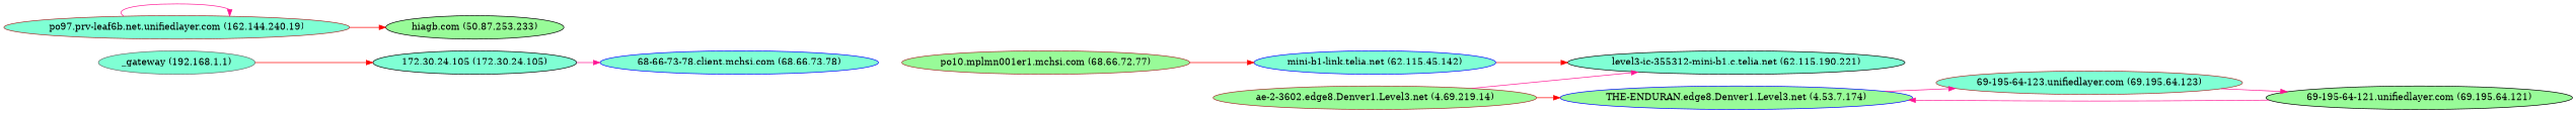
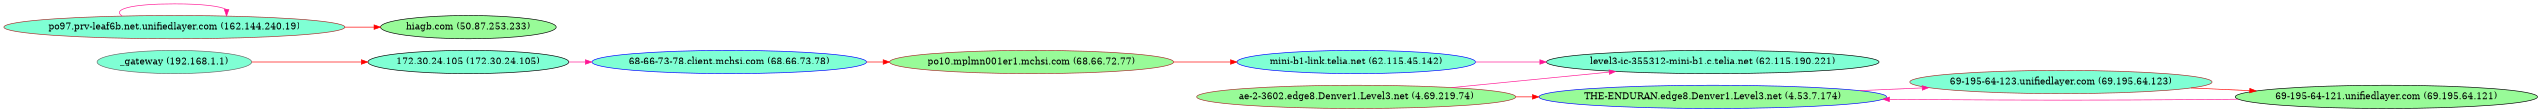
  digraph {
    rankdir=LR
    node [color=black fillcolor=aquamarine style=filled]
    edge [color=deeppink]
    "_gateway (192.168.1.1)" [color=gray40]
    "172.30.24.105 (172.30.24.105)"
    "68-66-73-78.client.mchsi.com (68.66.73.78)" [color=blue]
    n4 [color=brown fillcolor=palegreen label="po10.mplmn001er1.mchsi.com (68.66.72.77)"]
    "mini-b1-link.telia.net (62.115.45.142)" [color=blue]
    "level3-ic-355312-mini-b1.c.telia.net (62.115.190.221)"
-   "ae-2-3602.edge8.Denver1.Level3.net (4.69.219.74)" [color=brown fillcolor=palegreen label="ae-2-3602.edge8.Denver1.Level3.net (4.69.219.14)"]
+   "ae-2-3602.edge8.Denver1.Level3.net (4.69.219.74)" [color=brown fillcolor=palegreen]
    "THE-ENDURAN.edge8.Denver1.Level3.net (4.53.7.174)" [color=blue fillcolor=palegreen]
    "69-195-64-123.unifiedlayer.com (69.195.64.123)" [color=brown]
    "69-195-64-121.unifiedlayer.com (69.195.64.121)" [fillcolor=palegreen]
    "po97.prv-leaf6b.net.unifiedlayer.com (162.144.240.19)" [color=brown]
    "hiagb.com (50.87.253.233)" [fillcolor=palegreen]
    "_gateway (192.168.1.1)" -> "172.30.24.105 (172.30.24.105)" [color=red]
    "172.30.24.105 (172.30.24.105)" -> "68-66-73-78.client.mchsi.com (68.66.73.78)"
+   "68-66-73-78.client.mchsi.com (68.66.73.78)" -> n4 [color=red]
    n4 -> "mini-b1-link.telia.net (62.115.45.142)" [color=red]
-   "mini-b1-link.telia.net (62.115.45.142)" -> "level3-ic-355312-mini-b1.c.telia.net (62.115.190.221)" [color=red]
+   "mini-b1-link.telia.net (62.115.45.142)" -> "level3-ic-355312-mini-b1.c.telia.net (62.115.190.221)"
    "ae-2-3602.edge8.Denver1.Level3.net (4.69.219.74)" -> "level3-ic-355312-mini-b1.c.telia.net (62.115.190.221)"
    "ae-2-3602.edge8.Denver1.Level3.net (4.69.219.74)" -> "THE-ENDURAN.edge8.Denver1.Level3.net (4.53.7.174)" [color=red]
    "THE-ENDURAN.edge8.Denver1.Level3.net (4.53.7.174)" -> "69-195-64-123.unifiedlayer.com (69.195.64.123)"
-   "69-195-64-123.unifiedlayer.com (69.195.64.123)" -> "69-195-64-121.unifiedlayer.com (69.195.64.121)"
+   "69-195-64-123.unifiedlayer.com (69.195.64.123)" -> "69-195-64-121.unifiedlayer.com (69.195.64.121)" [color=red]
    "69-195-64-121.unifiedlayer.com (69.195.64.121)" -> "THE-ENDURAN.edge8.Denver1.Level3.net (4.53.7.174)"
    "po97.prv-leaf6b.net.unifiedlayer.com (162.144.240.19)" -> "po97.prv-leaf6b.net.unifiedlayer.com (162.144.240.19)"
    "po97.prv-leaf6b.net.unifiedlayer.com (162.144.240.19)" -> "hiagb.com (50.87.253.233)" [color=red]
  }
